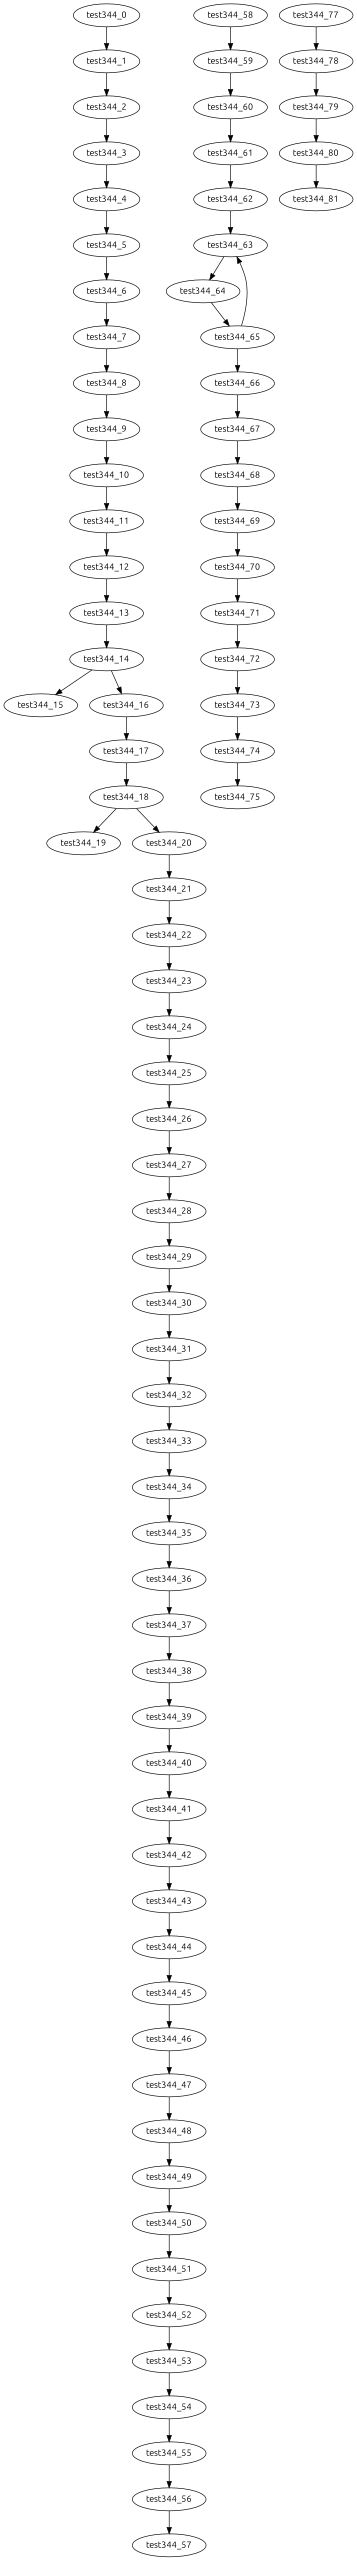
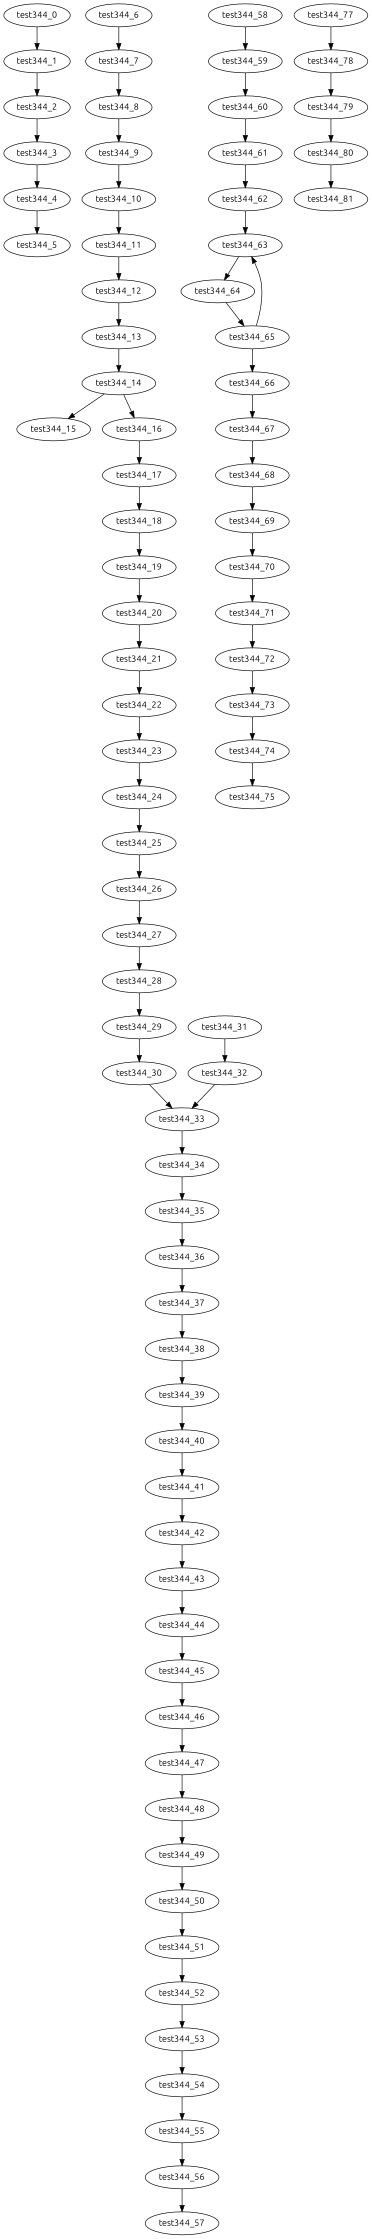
  digraph {
    fontname=Ubuntu
    node [fontname=Ubuntu]
    edge [fontname=Ubuntu]
    test344_0
    test344_1
    test344_2
    test344_3
    test344_4
    test344_5
    test344_6
    test344_7
    test344_8
    test344_9
    test344_10
    test344_11
    test344_12
    test344_13
    test344_14
    test344_15
    test344_16
    test344_17
    test344_18
    test344_19
    test344_20
    test344_21
    test344_22
    test344_23
    test344_24
    test344_25
    test344_26
    test344_27
    test344_28
    test344_29
    test344_30
    test344_31
    test344_32
    test344_33
    test344_34
    test344_35
    test344_36
    test344_37
    test344_38
    test344_39
    test344_40
    test344_41
    test344_42
    test344_43
    test344_44
    test344_45
    test344_46
    test344_47
    test344_48
    test344_49
    test344_50
    test344_51
    test344_52
    test344_53
    test344_54
    test344_55
    test344_56
    test344_57
    test344_58
    test344_59
    test344_60
    test344_61
    test344_62
    test344_63
    test344_64
    test344_65
    test344_66
    test344_67
    test344_68
    test344_69
    test344_70
    test344_71
    test344_72
    test344_73
    test344_74
    test344_75
    test344_77
    test344_78
    test344_79
    test344_80
    test344_81
    test344_0 -> test344_1
    test344_1 -> test344_2
    test344_2 -> test344_3
    test344_3 -> test344_4
    test344_4 -> test344_5
-   test344_5 -> test344_6
    test344_6 -> test344_7
    test344_7 -> test344_8
    test344_8 -> test344_9
    test344_9 -> test344_10
    test344_10 -> test344_11
    test344_11 -> test344_12
    test344_12 -> test344_13
    test344_13 -> test344_14
    test344_14 -> test344_15
    test344_14 -> test344_16
    test344_16 -> test344_17
    test344_17 -> test344_18
    test344_18 -> test344_19
-   test344_18 -> test344_20
+   test344_19 -> test344_20
    test344_20 -> test344_21
    test344_21 -> test344_22
    test344_22 -> test344_23
    test344_23 -> test344_24
    test344_24 -> test344_25
    test344_25 -> test344_26
    test344_26 -> test344_27
    test344_27 -> test344_28
    test344_28 -> test344_29
    test344_29 -> test344_30
-   test344_30 -> test344_31
+   test344_30 -> test344_33
    test344_31 -> test344_32
    test344_32 -> test344_33
    test344_33 -> test344_34
    test344_34 -> test344_35
    test344_35 -> test344_36
    test344_36 -> test344_37
    test344_37 -> test344_38
    test344_38 -> test344_39
    test344_39 -> test344_40
    test344_40 -> test344_41
    test344_41 -> test344_42
    test344_42 -> test344_43
    test344_43 -> test344_44
    test344_44 -> test344_45
    test344_45 -> test344_46
    test344_46 -> test344_47
    test344_47 -> test344_48
    test344_48 -> test344_49
    test344_49 -> test344_50
    test344_50 -> test344_51
    test344_51 -> test344_52
    test344_52 -> test344_53
    test344_53 -> test344_54
    test344_54 -> test344_55
    test344_55 -> test344_56
    test344_56 -> test344_57
    test344_58 -> test344_59
    test344_59 -> test344_60
    test344_60 -> test344_61
    test344_61 -> test344_62
    test344_62 -> test344_63
    test344_63 -> test344_64
    test344_64 -> test344_65
    test344_65 -> test344_63
    test344_65 -> test344_66
    test344_66 -> test344_67
    test344_67 -> test344_68
    test344_68 -> test344_69
    test344_69 -> test344_70
    test344_70 -> test344_71
    test344_71 -> test344_72
    test344_72 -> test344_73
    test344_73 -> test344_74
    test344_74 -> test344_75
    test344_77 -> test344_78
    test344_78 -> test344_79
    test344_79 -> test344_80
    test344_80 -> test344_81
  }
